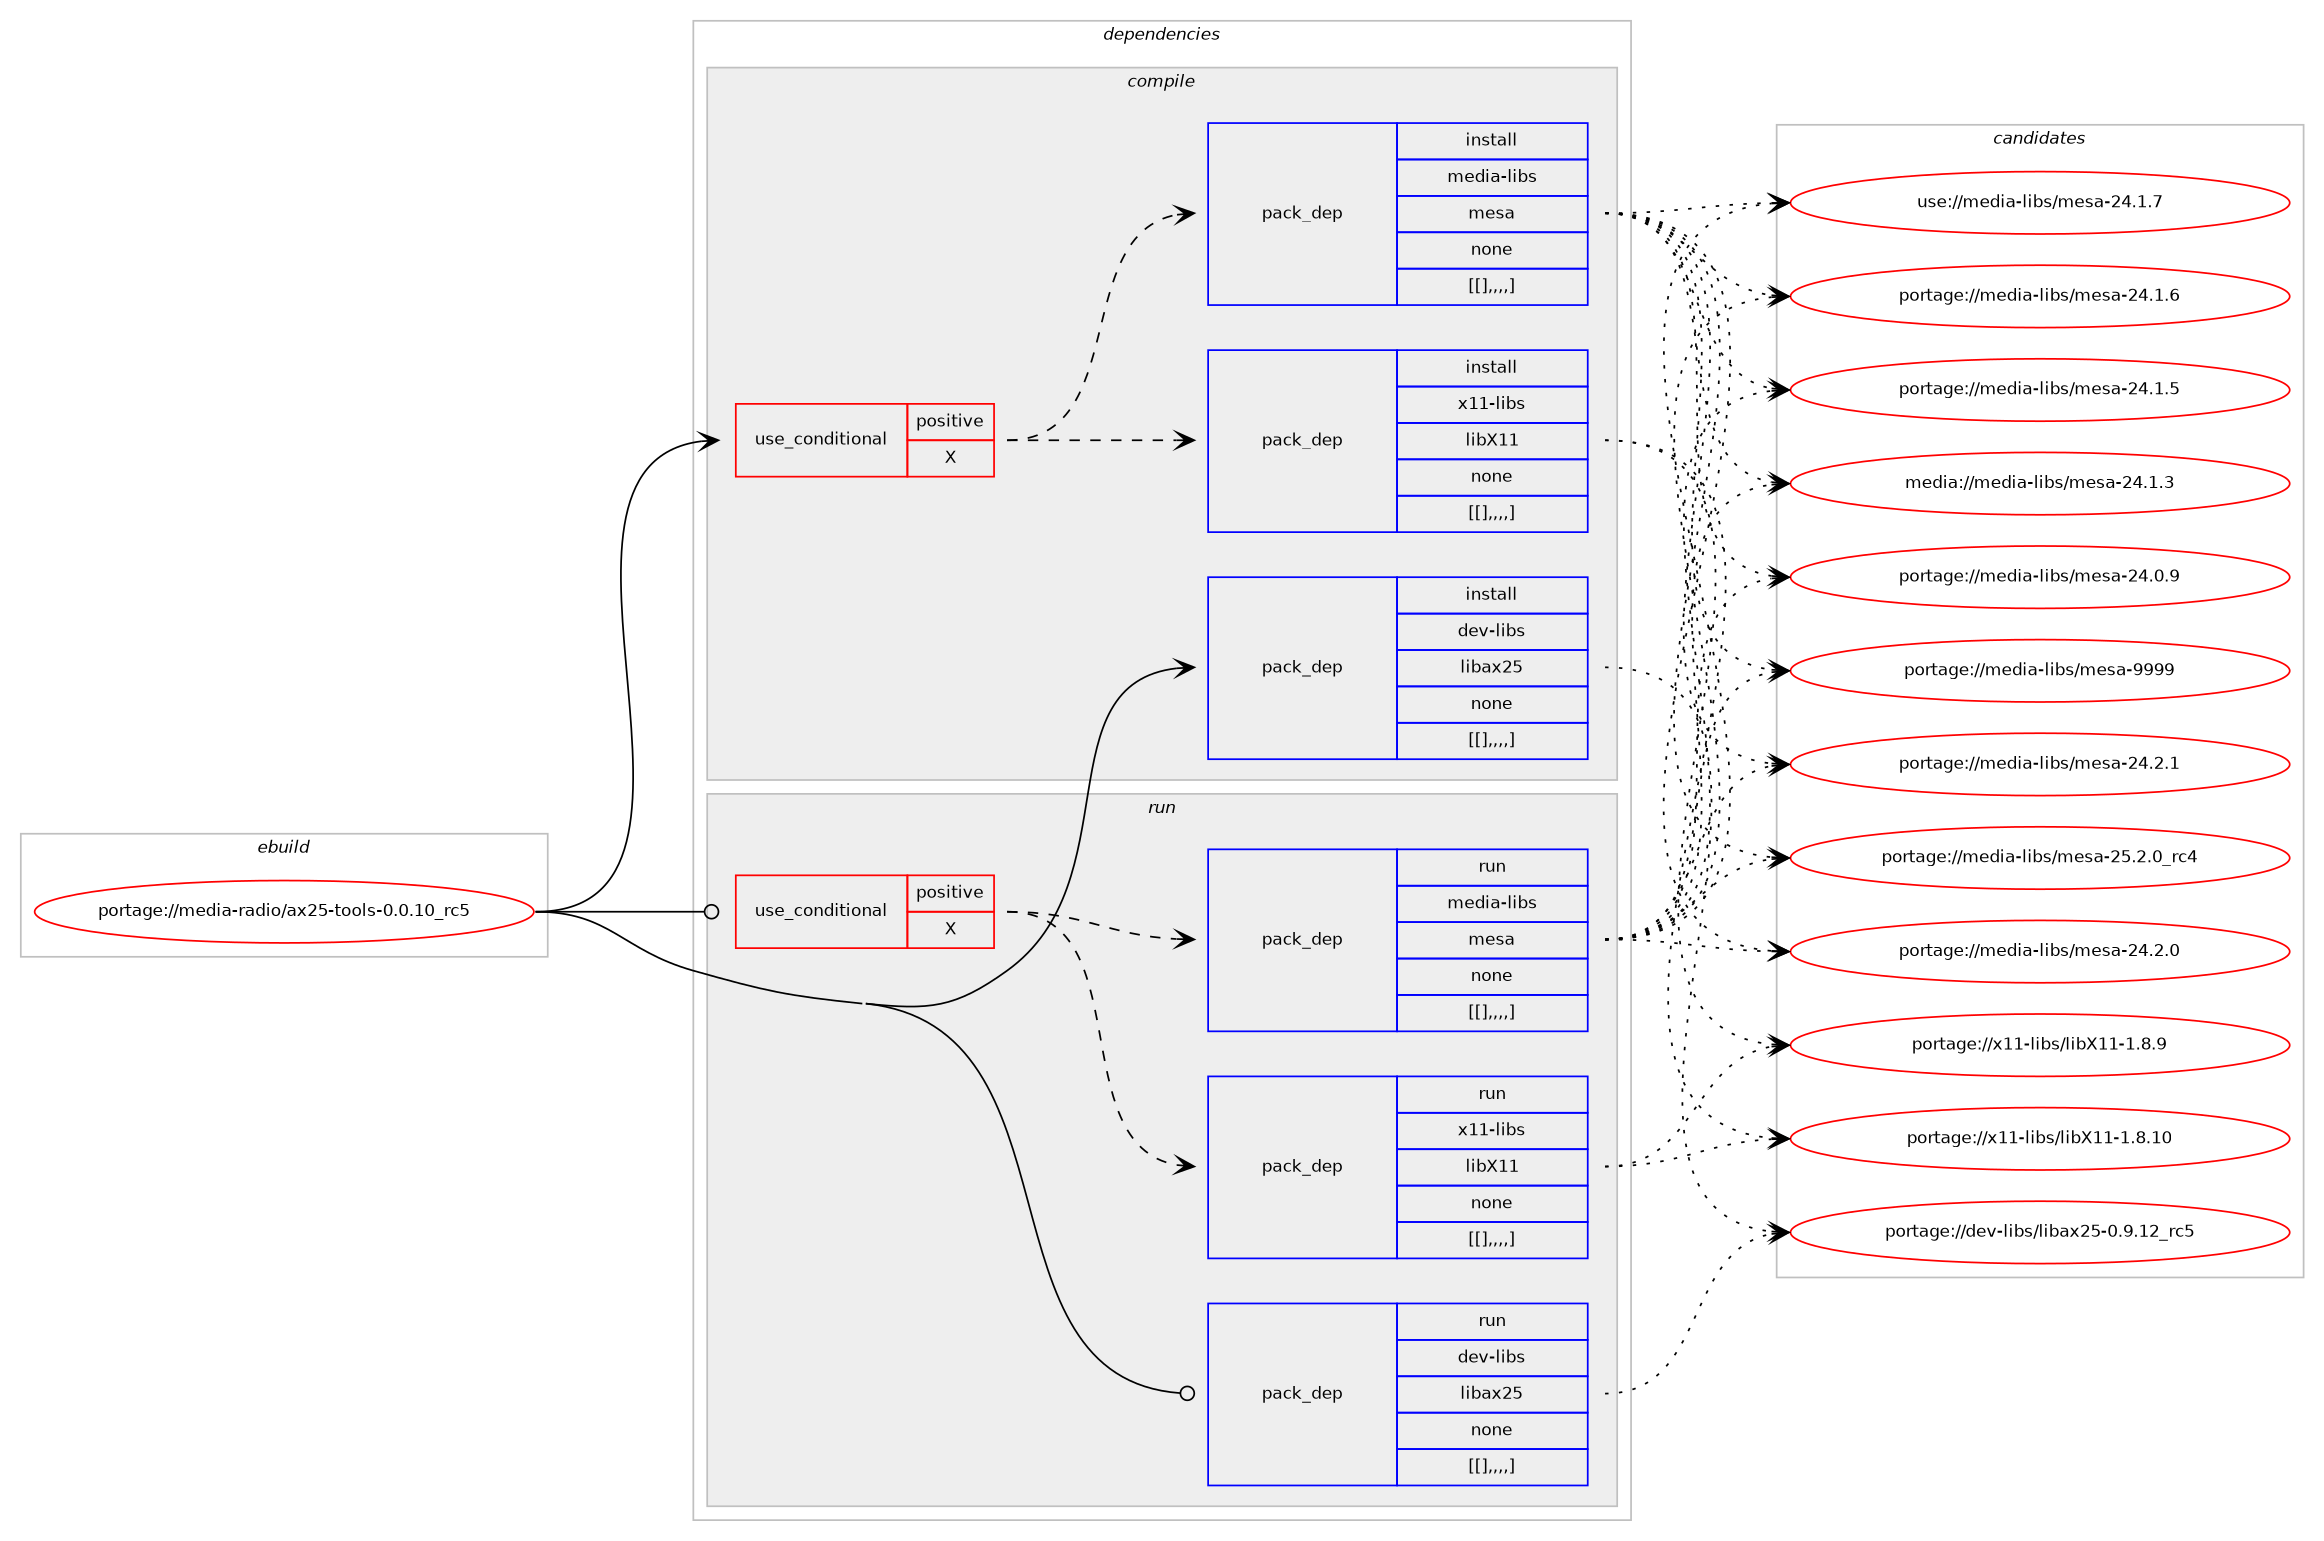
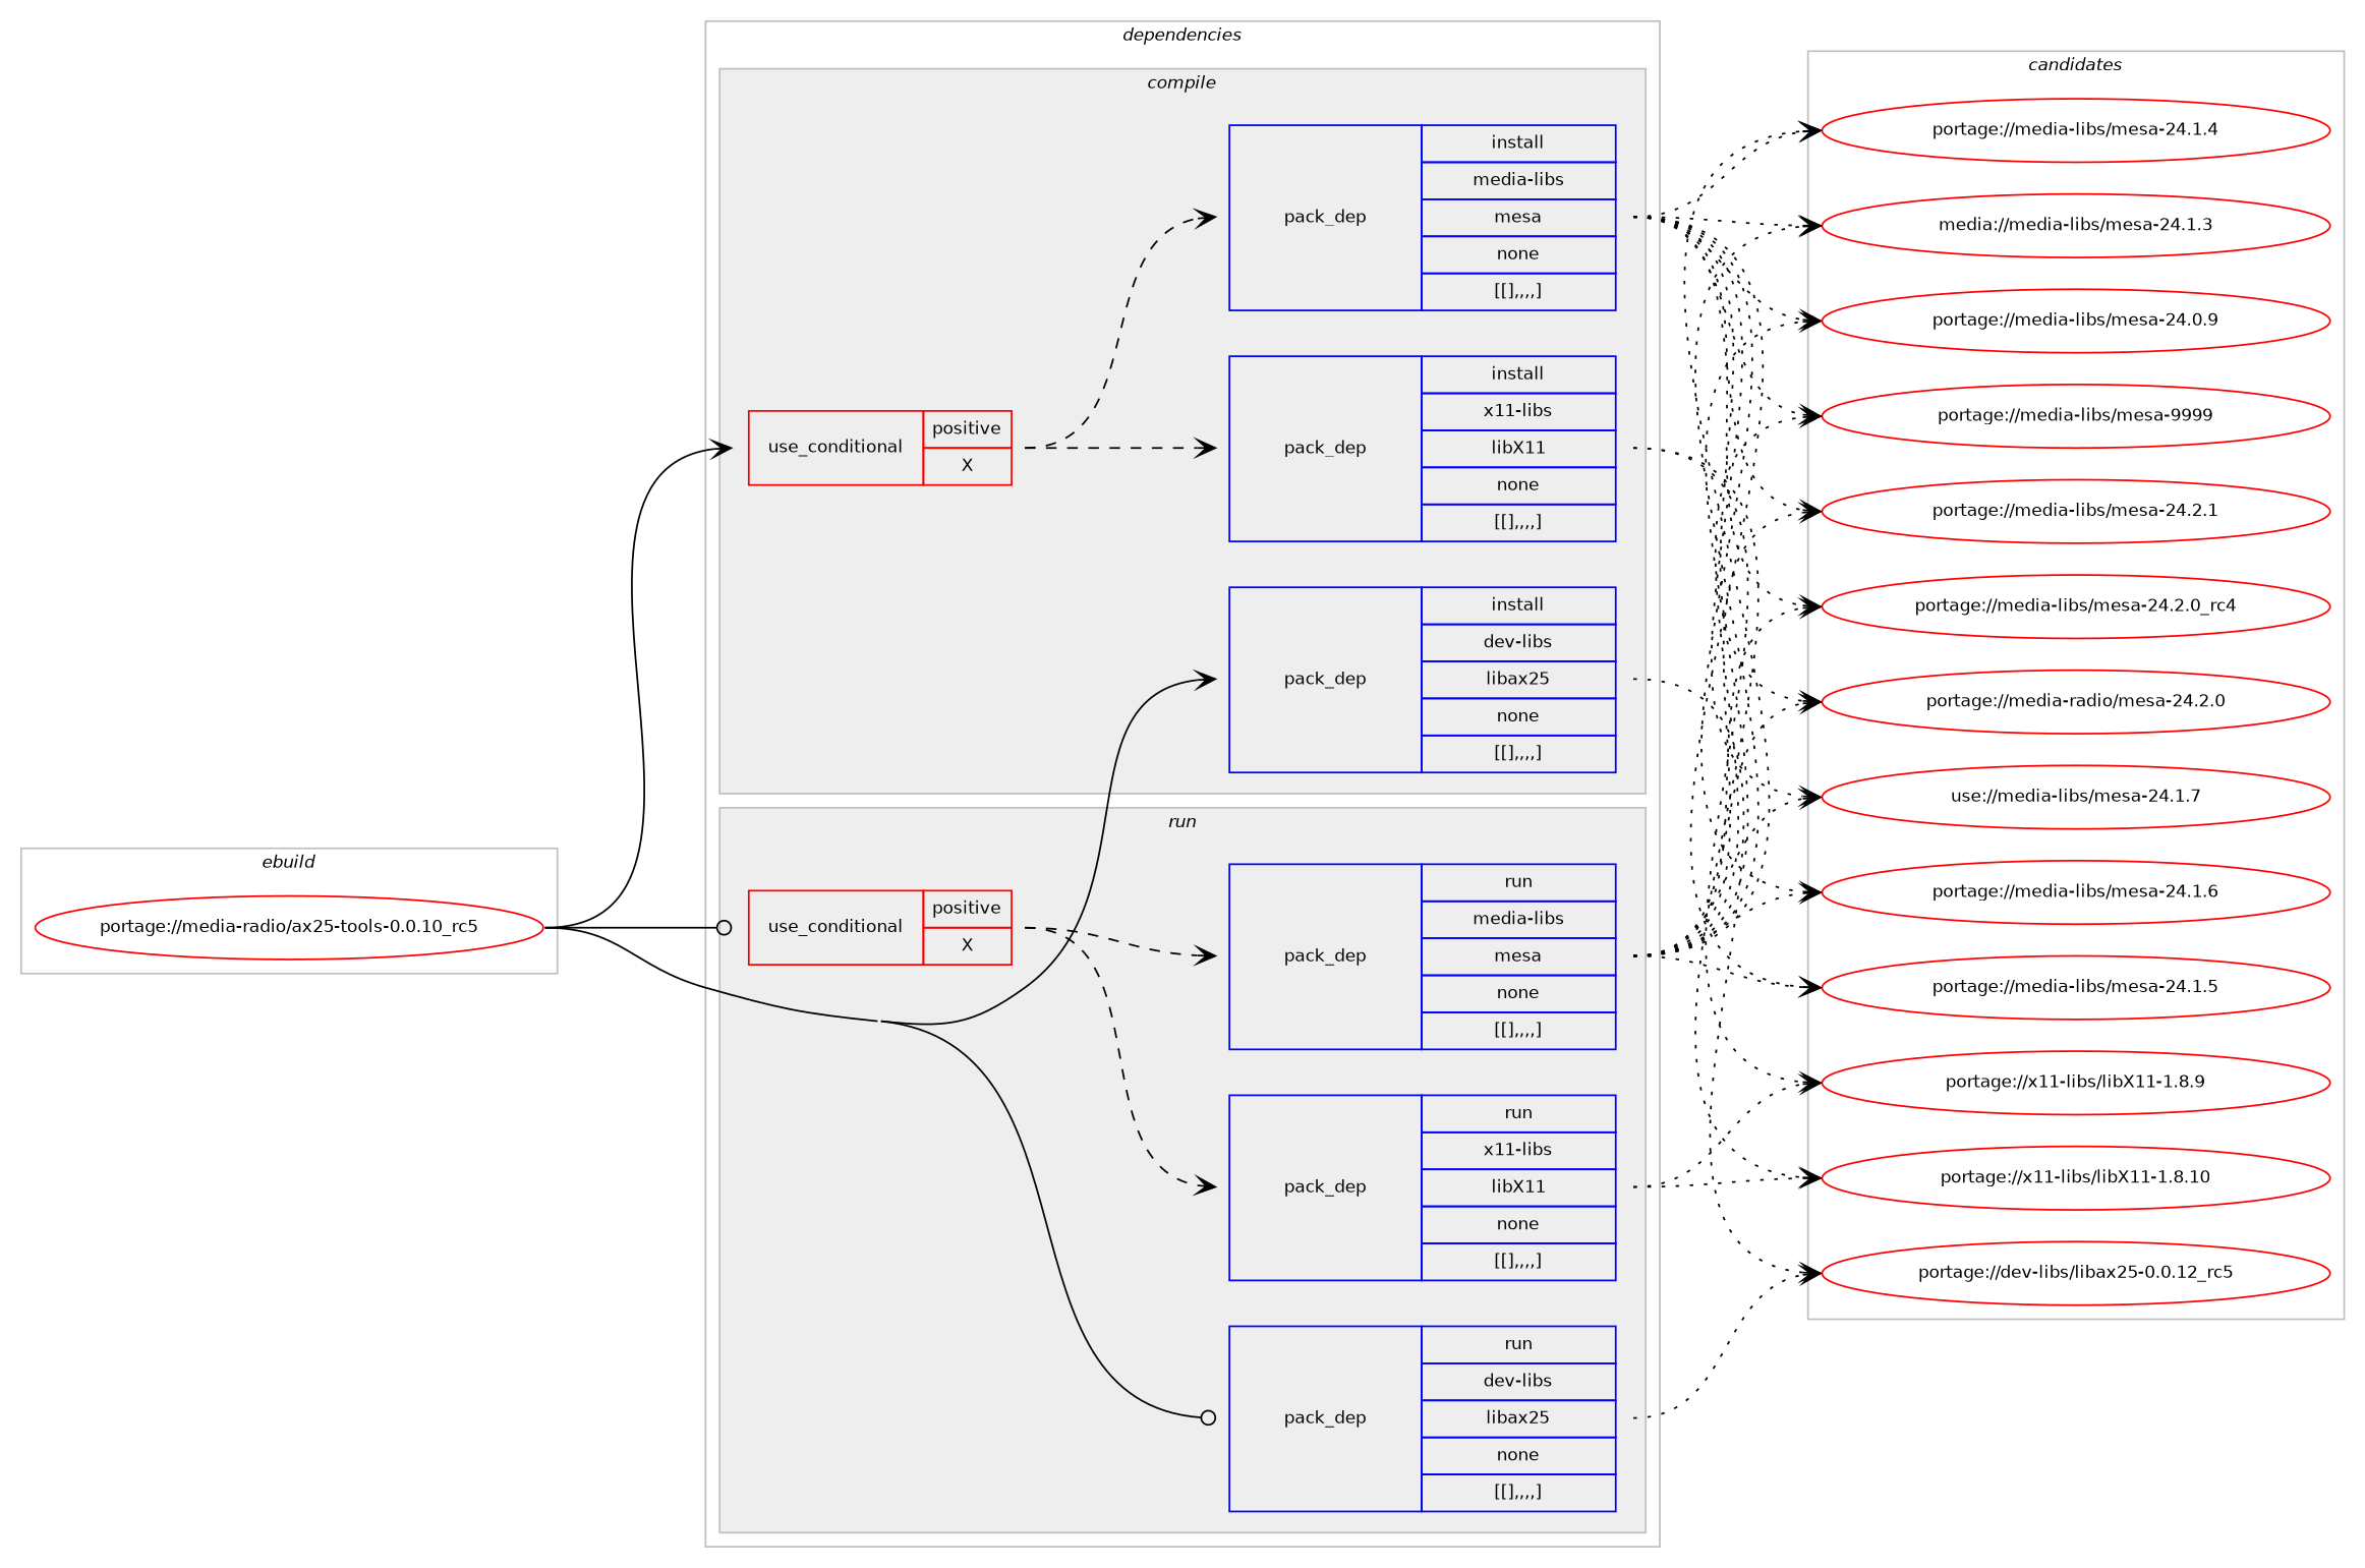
  digraph {
    compound=true
    concentrate=true
    fontname=Helvetica
    fontsize=10
    newrank=true
    rankdir=LR
    ranksep=1.5
    node [color=red fontname=Helvetica fontsize=10]
    edge [arrowhead=vee headport=w style=dotted tailport=e weight=100]
    n1 [label="portage://media-radio/ax25-tools-0.0.10_rc5" width=4]
    n2 [color=blue label=<<TABLE BORDER="0" CELLBORDER="1" CELLSPACING="0" CELLPADDING="4" WIDTH="220"><TR><TD ROWSPAN="6" CELLPADDING="30">pack_dep</TD></TR><TR><TD WIDTH="110">install</TD></TR><TR><TD>x11-libs</TD></TR><TR><TD>libX11</TD></TR><TR><TD>none</TD></TR><TR><TD>[[],,,,]</TD></TR></TABLE>> shape=none]
    n3 [color=blue label=<<TABLE BORDER="0" CELLBORDER="1" CELLSPACING="0" CELLPADDING="4" WIDTH="220"><TR><TD ROWSPAN="6" CELLPADDING="30">pack_dep</TD></TR><TR><TD WIDTH="110">install</TD></TR><TR><TD>media-libs</TD></TR><TR><TD>mesa</TD></TR><TR><TD>none</TD></TR><TR><TD>[[],,,,]</TD></TR></TABLE>> shape=none]
    n4 [label=<<TABLE BORDER="0" CELLBORDER="1" CELLSPACING="0" CELLPADDING="4"><TR><TD ROWSPAN="3" CELLPADDING="10">use_conditional</TD></TR><TR><TD>positive</TD></TR><TR><TD>X</TD></TR></TABLE>> shape=none]
    n5 [color=blue label=<<TABLE BORDER="0" CELLBORDER="1" CELLSPACING="0" CELLPADDING="4" WIDTH="220"><TR><TD ROWSPAN="6" CELLPADDING="30">pack_dep</TD></TR><TR><TD WIDTH="110">install</TD></TR><TR><TD>dev-libs</TD></TR><TR><TD>libax25</TD></TR><TR><TD>none</TD></TR><TR><TD>[[],,,,]</TD></TR></TABLE>> shape=none]
    n6 [color=blue label=<<TABLE BORDER="0" CELLBORDER="1" CELLSPACING="0" CELLPADDING="4" WIDTH="220"><TR><TD ROWSPAN="6" CELLPADDING="30">pack_dep</TD></TR><TR><TD WIDTH="110">run</TD></TR><TR><TD>x11-libs</TD></TR><TR><TD>libX11</TD></TR><TR><TD>none</TD></TR><TR><TD>[[],,,,]</TD></TR></TABLE>> shape=none]
    n7 [color=blue label=<<TABLE BORDER="0" CELLBORDER="1" CELLSPACING="0" CELLPADDING="4" WIDTH="220"><TR><TD ROWSPAN="6" CELLPADDING="30">pack_dep</TD></TR><TR><TD WIDTH="110">run</TD></TR><TR><TD>media-libs</TD></TR><TR><TD>mesa</TD></TR><TR><TD>none</TD></TR><TR><TD>[[],,,,]</TD></TR></TABLE>> shape=none]
    n8 [label=<<TABLE BORDER="0" CELLBORDER="1" CELLSPACING="0" CELLPADDING="4"><TR><TD ROWSPAN="3" CELLPADDING="10">use_conditional</TD></TR><TR><TD>positive</TD></TR><TR><TD>X</TD></TR></TABLE>> shape=none]
    n9 [color=blue label=<<TABLE BORDER="0" CELLBORDER="1" CELLSPACING="0" CELLPADDING="4" WIDTH="220"><TR><TD ROWSPAN="6" CELLPADDING="30">pack_dep</TD></TR><TR><TD WIDTH="110">run</TD></TR><TR><TD>dev-libs</TD></TR><TR><TD>libax25</TD></TR><TR><TD>none</TD></TR><TR><TD>[[],,,,]</TD></TR></TABLE>> shape=none]
    n10 [label="portage://x11-libs/libX11-1.8.10" width=4]
    n11 [label="portage://x11-libs/libX11-1.8.9" width=4]
    n12 [label="portage://media-libs/mesa-9999" width=4]
    n13 [label="portage://media-libs/mesa-24.2.1" width=4]
-   n14 [label="portage://media-libs/mesa-25.2.0_rc4" width=4]
-   n15 [label="portage://media-libs/mesa-24.2.0" width=4]
+   n14 [label="portage://media-libs/mesa-24.2.0_rc4" width=4]
+   n15 [label="portage://media-radio/mesa-24.2.0" width=4]
    n16 [label="use://media-libs/mesa-24.1.7" width=4]
    n17 [label="portage://media-libs/mesa-24.1.6" width=4]
    n18 [label="portage://media-libs/mesa-24.1.5" width=4]
+   n19 [label="portage://media-libs/mesa-24.1.4" width=4]
    n20 [label="media://media-libs/mesa-24.1.3" width=4]
    n21 [label="portage://media-libs/mesa-24.0.9" width=4]
-   n22 [label="portage://dev-libs/libax25-0.9.12_rc5" width=4]
+   n22 [label="portage://dev-libs/libax25-0.0.12_rc5" width=4]
    subgraph cluster_1 {
      color=gray
      label=<<i>ebuild</i>>
      n1
    }
    subgraph cluster_2 {
      color=gray
      label=<<i>dependencies</i>>
      subgraph cluster_3 {
        color=gray
        fillcolor="#eeeeee"
        label=<<i>compile</i>>
        style=filled
        subgraph sub_4 {
          color=gray
          fillcolor="#eeeeee"
          label=<<i>compile</i>>
          style=filled
          n4
          subgraph sub_5 {
            color=gray
            fillcolor="#eeeeee"
            label=<<i>compile</i>>
            style=filled
            n2
          }
          subgraph sub_6 {
            color=gray
            fillcolor="#eeeeee"
            label=<<i>compile</i>>
            style=filled
            n3
          }
        }
        subgraph sub_7 {
          color=gray
          fillcolor="#eeeeee"
          label=<<i>compile</i>>
          style=filled
          n5
        }
      }
      subgraph cluster_8 {
        color=gray
        fillcolor="#eeeeee"
        label=<<i>compile and run</i>>
        style=filled
      }
      subgraph cluster_9 {
        color=gray
        fillcolor="#eeeeee"
        label=<<i>run</i>>
        style=filled
        subgraph sub_10 {
          color=gray
          fillcolor="#eeeeee"
          label=<<i>run</i>>
          style=filled
          n8
          subgraph sub_11 {
            color=gray
            fillcolor="#eeeeee"
            label=<<i>run</i>>
            style=filled
            n6
          }
          subgraph sub_12 {
            color=gray
            fillcolor="#eeeeee"
            label=<<i>run</i>>
            style=filled
            n7
          }
        }
        subgraph sub_13 {
          color=gray
          fillcolor="#eeeeee"
          label=<<i>run</i>>
          style=filled
          n9
        }
      }
    }
    subgraph cluster_14 {
      color=gray
      label=<<i>candidates</i>>
      rank=same
      subgraph sub_15 {
        color=black
        label=<<i>candidates</i>>
        nodesep=1
        rank=same
        n10
        n11
      }
      subgraph sub_16 {
        color=black
        label=<<i>candidates</i>>
        nodesep=1
        rank=same
        n12
        n13
        n14
        n15
        n16
        n17
        n18
+       n19
        n20
        n21
      }
      subgraph sub_17 {
        color=black
        label=<<i>candidates</i>>
        nodesep=1
        rank=same
        n22
      }
      subgraph sub_18 {
        color=black
        label=<<i>candidates</i>>
        nodesep=1
        rank=same
        n10
        n11
      }
      subgraph sub_19 {
        color=black
        label=<<i>candidates</i>>
        nodesep=1
        rank=same
        n12
        n13
        n14
        n15
        n16
        n17
        n18
+       n19
        n20
        n21
      }
      subgraph sub_20 {
        color=black
        label=<<i>candidates</i>>
        nodesep=1
        rank=same
        n22
      }
    }
    n1 -> n4 [style=solid weight=20]
    n1 -> n5 [style=solid weight=20]
    n1 -> n8 [arrowhead=odot style=solid weight=20]
    n1 -> n9 [arrowhead=odot style=solid weight=20]
    n2 -> n10
    n2 -> n11
    n3 -> n12
    n3 -> n13
    n3 -> n14
    n3 -> n15
    n3 -> n16
    n3 -> n17
    n3 -> n18
+   n3 -> n19
    n3 -> n20
    n3 -> n21
    n4 -> n2 [style=dashed weight=20]
    n4 -> n3 [style=dashed weight=20]
    n5 -> n22
    n6 -> n10
    n6 -> n11
    n7 -> n12
    n7 -> n13
    n7 -> n14
    n7 -> n15
    n7 -> n16
    n7 -> n17
    n7 -> n18
+   n7 -> n19
    n7 -> n20
    n7 -> n21
    n8 -> n6 [style=dashed weight=20]
    n8 -> n7 [style=dashed weight=20]
    n9 -> n22
  }
